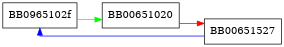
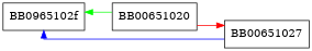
  digraph {
    rankdir=LR
    splines=ortho
    node [shape=box]
    n1 [label=BB0965102f]
    BB00651020
-   BB00651027 [label=BB00651527]
-   n1 -> BB00651020 [color=green]
+   BB00651027
+   BB00651020 -> n1 [color=green]
    BB00651020 -> BB00651027 [color=red]
    BB00651027 -> n1 [color=blue]
  }
